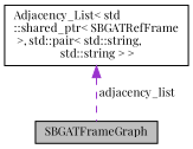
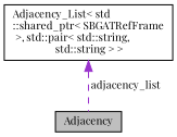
  digraph {
    rankdir=TB
    fontname="Playfair Display"
    node [color=black fontname="Playfair Display" fontsize=10 shape=record style=filled]
-   n1 [fillcolor=grey75 fontcolor=black height=0.2 label=SBGATFrameGraph width=0.4]
+   n1 [fillcolor=grey75 fontcolor=black height=0.2 label=Adjacency width=0.4]
    n2 [fillcolor=white height=0.2 label="Adjacency_List\< std\l::shared_ptr\< SBGATRefFrame\l \>, std::pair\< std::string,\l std::string \> \>" width=0.4]
    n2 -> n1 [color=darkorchid3 dir=back fontname="Playfair Display" fontsize=10 label=" adjacency_list" labelfontname=Helvetica labelfontsize=10 style=dashed]
  }
